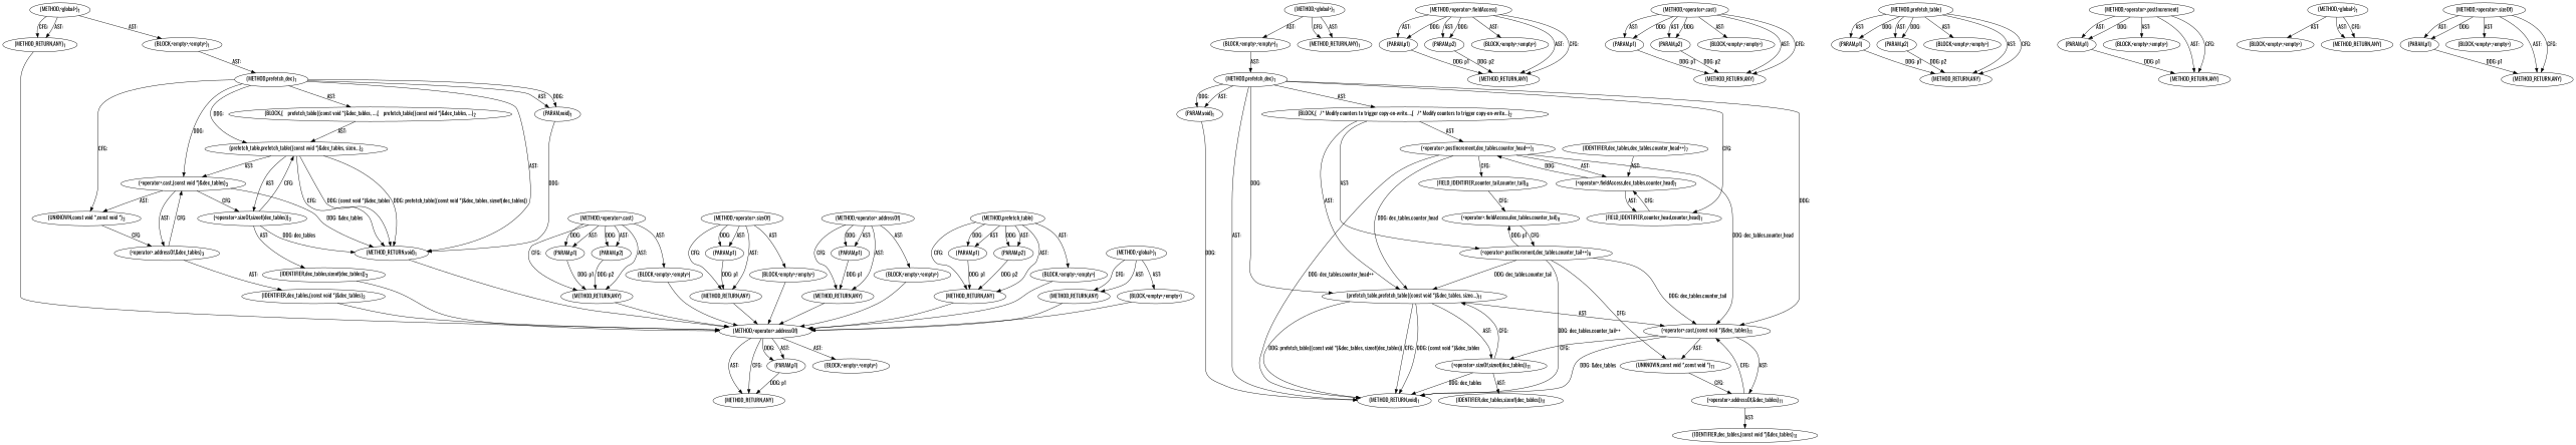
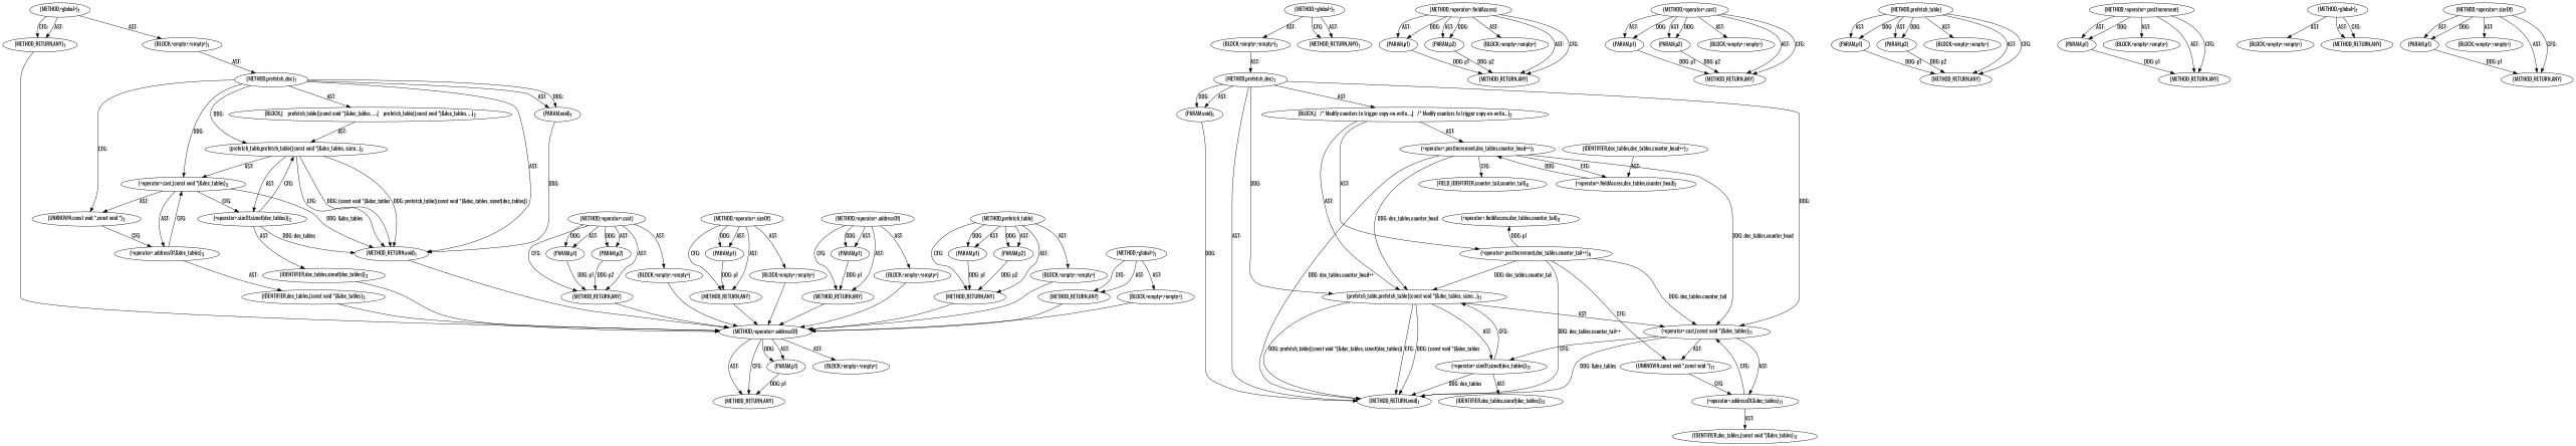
  digraph {
    fontname=Oswald
    node [fontname=Oswald]
    edge [fontname=Oswald]
    n1 [label=<(METHOD,&lt;global&gt;)<SUB>1</SUB>>]
    n2 [label=<(BLOCK,&lt;empty&gt;,&lt;empty&gt;)<SUB>1</SUB>>]
    n3 [label=<(METHOD_RETURN,ANY)<SUB>1</SUB>>]
    n4 [label=<(METHOD,prefetch_dec)<SUB>1</SUB>>]
    n5 [label=<(METHOD,&lt;operator&gt;.addressOf)>]
    n6 [label=<(PARAM,void)<SUB>1</SUB>>]
    n7 [label=<(BLOCK,{    prefetch_table((const void *)&amp;dec_tables, ...,{    prefetch_table((const void *)&amp;dec_tables, ...)<SUB>2</SUB>>]
    n8 [label=<(prefetch_table,prefetch_table((const void *)&amp;dec_tables, sizeo...)<SUB>3</SUB>>]
    n9 [label=<(&lt;operator&gt;.cast,(const void *)&amp;dec_tables)<SUB>3</SUB>>]
    n10 [label=<(UNKNOWN,const void *,const void *)<SUB>3</SUB>>]
    n11 [label=<(METHOD_RETURN,void)<SUB>1</SUB>>]
    n12 [label=<(&lt;operator&gt;.sizeOf,sizeof(dec_tables))<SUB>3</SUB>>]
    n13 [label=<(&lt;operator&gt;.addressOf,&amp;dec_tables)<SUB>3</SUB>>]
    n14 [label=<(IDENTIFIER,dec_tables,sizeof(dec_tables))<SUB>3</SUB>>]
    n15 [label=<(IDENTIFIER,dec_tables,(const void *)&amp;dec_tables)<SUB>3</SUB>>]
    n16 [label=<(PARAM,p1)>]
    n17 [label=<(BLOCK,&lt;empty&gt;,&lt;empty&gt;)>]
    n18 [label=<(METHOD_RETURN,ANY)>]
    n19 [label=<(METHOD,&lt;operator&gt;.cast)>]
    n20 [label=<(PARAM,p1)>]
    n21 [label=<(PARAM,p2)>]
    n22 [label=<(BLOCK,&lt;empty&gt;,&lt;empty&gt;)>]
    n23 [label=<(METHOD_RETURN,ANY)>]
    n24 [label=<(METHOD,&lt;operator&gt;.sizeOf)>]
    n25 [label=<(PARAM,p1)>]
    n26 [label=<(BLOCK,&lt;empty&gt;,&lt;empty&gt;)>]
    n27 [label=<(METHOD_RETURN,ANY)>]
    n28 [label=<(METHOD,&lt;operator&gt;.addressOf)>]
    n29 [label=<(PARAM,p1)>]
    n30 [label=<(BLOCK,&lt;empty&gt;,&lt;empty&gt;)>]
    n31 [label=<(METHOD_RETURN,ANY)>]
    n32 [label=<(METHOD,prefetch_table)>]
    n33 [label=<(PARAM,p1)>]
    n34 [label=<(PARAM,p2)>]
    n35 [label=<(BLOCK,&lt;empty&gt;,&lt;empty&gt;)>]
    n36 [label=<(METHOD_RETURN,ANY)>]
    n37 [label=<(METHOD,&lt;global&gt;)<SUB>1</SUB>>]
    n38 [label=<(BLOCK,&lt;empty&gt;,&lt;empty&gt;)>]
    n39 [label=<(METHOD_RETURN,ANY)>]
    n40 [label=<(METHOD,&lt;global&gt;)<SUB>1</SUB>>]
    n41 [label=<(BLOCK,&lt;empty&gt;,&lt;empty&gt;)<SUB>1</SUB>>]
    n42 [label=<(METHOD_RETURN,ANY)<SUB>1</SUB>>]
    n43 [label=<(METHOD,prefetch_dec)<SUB>1</SUB>>]
    n44 [label=<(PARAM,void)<SUB>1</SUB>>]
    n45 [label=<(BLOCK,{   /* Modify counters to trigger copy-on-write...,{   /* Modify counters to trigger copy-on-write...)<SUB>2</SUB>>]
-   n46 [label=<(FIELD_IDENTIFIER,counter_head,counter_head)<SUB>7</SUB>>]
    n47 [label=<(prefetch_table,prefetch_table((const void *)&amp;dec_tables, sizeo...)<SUB>11</SUB>>]
    n48 [label=<(&lt;operator&gt;.cast,(const void *)&amp;dec_tables)<SUB>11</SUB>>]
    n49 [label=<(METHOD_RETURN,void)<SUB>1</SUB>>]
    n50 [label=<(&lt;operator&gt;.postIncrement,dec_tables.counter_head++)<SUB>7</SUB>>]
    n51 [label=<(&lt;operator&gt;.postIncrement,dec_tables.counter_tail++)<SUB>8</SUB>>]
    n52 [label=<(&lt;operator&gt;.fieldAccess,dec_tables.counter_head)<SUB>7</SUB>>]
    n53 [label=<(&lt;operator&gt;.sizeOf,sizeof(dec_tables))<SUB>11</SUB>>]
    n54 [label=<(UNKNOWN,const void *,const void *)<SUB>11</SUB>>]
    n55 [label=<(&lt;operator&gt;.addressOf,&amp;dec_tables)<SUB>11</SUB>>]
    n56 [label=<(FIELD_IDENTIFIER,counter_tail,counter_tail)<SUB>8</SUB>>]
    n57 [label=<(&lt;operator&gt;.fieldAccess,dec_tables.counter_tail)<SUB>8</SUB>>]
    n58 [label=<(IDENTIFIER,dec_tables,dec_tables.counter_head++)<SUB>7</SUB>>]
    n59 [label=<(IDENTIFIER,dec_tables,sizeof(dec_tables))<SUB>11</SUB>>]
    n60 [label=<(IDENTIFIER,dec_tables,(const void *)&amp;dec_tables)<SUB>11</SUB>>]
    n61 [label=<(METHOD,&lt;operator&gt;.fieldAccess)>]
    n62 [label=<(PARAM,p1)>]
    n63 [label=<(PARAM,p2)>]
    n64 [label=<(BLOCK,&lt;empty&gt;,&lt;empty&gt;)>]
    n65 [label=<(METHOD_RETURN,ANY)>]
    n66 [label=<(METHOD,&lt;operator&gt;.cast)>]
    n67 [label=<(PARAM,p1)>]
    n68 [label=<(PARAM,p2)>]
    n69 [label=<(BLOCK,&lt;empty&gt;,&lt;empty&gt;)>]
    n70 [label=<(METHOD_RETURN,ANY)>]
    n71 [label=<(METHOD,prefetch_table)>]
    n72 [label=<(PARAM,p1)>]
    n73 [label=<(PARAM,p2)>]
    n74 [label=<(BLOCK,&lt;empty&gt;,&lt;empty&gt;)>]
    n75 [label=<(METHOD_RETURN,ANY)>]
    n76 [label=<(METHOD,&lt;operator&gt;.postIncrement)>]
    n77 [label=<(PARAM,p1)>]
    n78 [label=<(BLOCK,&lt;empty&gt;,&lt;empty&gt;)>]
    n79 [label=<(METHOD_RETURN,ANY)>]
    n80 [label=<(METHOD,&lt;global&gt;)<SUB>1</SUB>>]
    n81 [label=<(BLOCK,&lt;empty&gt;,&lt;empty&gt;)>]
    n82 [label=<(METHOD_RETURN,ANY)>]
    n83 [label=<(METHOD,&lt;operator&gt;.sizeOf)>]
    n84 [label=<(PARAM,p1)>]
    n85 [label=<(BLOCK,&lt;empty&gt;,&lt;empty&gt;)>]
    n86 [label=<(METHOD_RETURN,ANY)>]
    n1 -> n2 [label="AST: "]
    n1 -> n3 [label="AST: "]
    n1 -> n3 [label="CFG: "]
    n2 -> n4 [label="AST: "]
    n3 -> n5
    n4 -> n6 [label="AST: "]
    n4 -> n6 [label="DDG: "]
    n4 -> n7 [label="AST: "]
    n4 -> n8 [label="DDG: "]
    n4 -> n9 [label="DDG: "]
    n4 -> n10 [label="CFG: "]
    n4 -> n11 [label="AST: "]
    n5 -> n16 [label="AST: "]
    n5 -> n16 [label="DDG: "]
    n5 -> n17 [label="AST: "]
    n5 -> n18 [label="AST: "]
    n5 -> n18 [label="CFG: "]
    n6 -> n11 [label="DDG: "]
    n7 -> n8 [label="AST: "]
    n8 -> n9 [label="AST: "]
    n8 -> n11 [label="CFG: "]
    n8 -> n11 [label="DDG: (const void *)&amp;dec_tables"]
    n8 -> n11 [label="DDG: prefetch_table((const void *)&amp;dec_tables, sizeof(dec_tables))"]
    n8 -> n12 [label="AST: "]
    n9 -> n10 [label="AST: "]
    n9 -> n11 [label="DDG: &amp;dec_tables"]
    n9 -> n12 [label="CFG: "]
    n9 -> n13 [label="AST: "]
    n10 -> n13 [label="CFG: "]
    n11 -> n5
    n12 -> n8 [label="CFG: "]
    n12 -> n11 [label="DDG: dec_tables"]
    n12 -> n14 [label="AST: "]
    n13 -> n9 [label="CFG: "]
    n13 -> n15 [label="AST: "]
    n14 -> n5
    n15 -> n5
    n16 -> n18 [label="DDG: p1"]
    n19 -> n20 [label="AST: "]
    n19 -> n20 [label="DDG: "]
    n19 -> n21 [label="AST: "]
    n19 -> n21 [label="DDG: "]
    n19 -> n22 [label="AST: "]
    n19 -> n23 [label="AST: "]
    n19 -> n23 [label="CFG: "]
    n20 -> n23 [label="DDG: p1"]
    n21 -> n23 [label="DDG: p2"]
    n22 -> n5
    n23 -> n5
    n24 -> n25 [label="AST: "]
    n24 -> n25 [label="DDG: "]
    n24 -> n26 [label="AST: "]
    n24 -> n27 [label="AST: "]
    n24 -> n27 [label="CFG: "]
    n25 -> n27 [label="DDG: p1"]
    n26 -> n5
    n27 -> n5
    n28 -> n29 [label="AST: "]
    n28 -> n29 [label="DDG: "]
    n28 -> n30 [label="AST: "]
    n28 -> n31 [label="AST: "]
    n28 -> n31 [label="CFG: "]
    n29 -> n31 [label="DDG: p1"]
    n30 -> n5
    n31 -> n5
    n32 -> n33 [label="AST: "]
    n32 -> n33 [label="DDG: "]
    n32 -> n34 [label="AST: "]
    n32 -> n34 [label="DDG: "]
    n32 -> n35 [label="AST: "]
    n32 -> n36 [label="AST: "]
    n32 -> n36 [label="CFG: "]
    n33 -> n36 [label="DDG: p1"]
    n34 -> n36 [label="DDG: p2"]
    n35 -> n5
    n36 -> n5
    n37 -> n38 [label="AST: "]
    n37 -> n39 [label="AST: "]
    n37 -> n39 [label="CFG: "]
    n38 -> n5
    n39 -> n5
    n40 -> n41 [label="AST: "]
    n40 -> n42 [label="AST: "]
    n40 -> n42 [label="CFG: "]
    n41 -> n43 [label="AST: "]
    n43 -> n44 [label="AST: "]
    n43 -> n44 [label="DDG: "]
    n43 -> n45 [label="AST: "]
-   n43 -> n46 [label="CFG: "]
    n43 -> n47 [label="DDG: "]
    n43 -> n48 [label="DDG: "]
    n43 -> n49 [label="AST: "]
    n44 -> n49 [label="DDG: "]
    n45 -> n47 [label="AST: "]
    n45 -> n50 [label="AST: "]
    n45 -> n51 [label="AST: "]
-   n46 -> n52 [label="CFG: "]
    n47 -> n48 [label="AST: "]
    n47 -> n49 [label="CFG: "]
    n47 -> n49 [label="DDG: (const void *)&amp;dec_tables"]
    n47 -> n49 [label="DDG: prefetch_table((const void *)&amp;dec_tables, sizeof(dec_tables))"]
    n47 -> n53 [label="AST: "]
    n48 -> n49 [label="DDG: &amp;dec_tables"]
    n48 -> n53 [label="CFG: "]
    n48 -> n54 [label="AST: "]
    n48 -> n55 [label="AST: "]
    n50 -> n47 [label="DDG: dec_tables.counter_head"]
    n50 -> n48 [label="DDG: dec_tables.counter_head"]
    n50 -> n49 [label="DDG: dec_tables.counter_head++"]
-   n50 -> n52 [label="AST: "]
+   n50 -> n52 [label="CFG: "]
    n50 -> n56 [label="CFG: "]
    n51 -> n47 [label="DDG: dec_tables.counter_tail"]
    n51 -> n48 [label="DDG: dec_tables.counter_tail"]
    n51 -> n49 [label="DDG: dec_tables.counter_tail++"]
    n51 -> n54 [label="CFG: "]
    n51 -> n57 [label="DDG: p1"]
-   n52 -> n46 [label="AST: "]
    n52 -> n50 [label="DDG: "]
    n53 -> n47 [label="CFG: "]
    n53 -> n49 [label="DDG: dec_tables"]
    n53 -> n59 [label="AST: "]
    n54 -> n55 [label="CFG: "]
    n55 -> n48 [label="CFG: "]
    n55 -> n60 [label="AST: "]
-   n56 -> n57 [label="CFG: "]
-   n57 -> n51 [label="CFG: "]
    n58 -> n52 [label="AST: "]
    n61 -> n62 [label="AST: "]
    n61 -> n62 [label="DDG: "]
    n61 -> n63 [label="AST: "]
    n61 -> n63 [label="DDG: "]
    n61 -> n64 [label="AST: "]
    n61 -> n65 [label="AST: "]
    n61 -> n65 [label="CFG: "]
    n62 -> n65 [label="DDG: p1"]
    n63 -> n65 [label="DDG: p2"]
    n66 -> n67 [label="AST: "]
    n66 -> n67 [label="DDG: "]
    n66 -> n68 [label="AST: "]
    n66 -> n68 [label="DDG: "]
    n66 -> n69 [label="AST: "]
    n66 -> n70 [label="AST: "]
    n66 -> n70 [label="CFG: "]
    n67 -> n70 [label="DDG: p1"]
    n68 -> n70 [label="DDG: p2"]
    n71 -> n72 [label="AST: "]
    n71 -> n72 [label="DDG: "]
    n71 -> n73 [label="AST: "]
    n71 -> n73 [label="DDG: "]
    n71 -> n74 [label="AST: "]
    n71 -> n75 [label="AST: "]
    n71 -> n75 [label="CFG: "]
    n72 -> n75 [label="DDG: p1"]
    n73 -> n75 [label="DDG: p2"]
    n76 -> n77 [label="AST: "]
    n76 -> n77 [label="DDG: "]
    n76 -> n78 [label="AST: "]
    n76 -> n79 [label="AST: "]
    n76 -> n79 [label="CFG: "]
    n77 -> n79 [label="DDG: p1"]
    n80 -> n81 [label="AST: "]
    n80 -> n82 [label="AST: "]
    n80 -> n82 [label="CFG: "]
    n83 -> n84 [label="AST: "]
    n83 -> n84 [label="DDG: "]
    n83 -> n85 [label="AST: "]
    n83 -> n86 [label="AST: "]
    n83 -> n86 [label="CFG: "]
    n84 -> n86 [label="DDG: p1"]
  }
